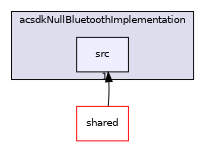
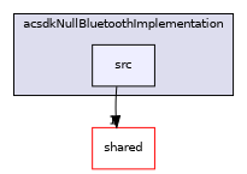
  digraph {
    compound=true
    node [fontname=Helvetica fontsize=10 shape=box style=filled]
    n1 [fillcolor="#eeeeff" label=src pencolor=black]
    n2 [color=red fillcolor=white label=shared]
    subgraph cluster_1 {
      bgcolor="#ddddee"
      fontname=Helvetica
      fontsize=10
      label=acsdkNullBluetoothImplementation
      pencolor=black
      n1
    }
-   n2 -> n1 [headlabel=1 labeldistance=1.5 labelfontname=Helvetica labelfontsize=10]
+   n1 -> n2 [headlabel=1 labeldistance=1.5 labelfontname=Helvetica labelfontsize=10]
  }
